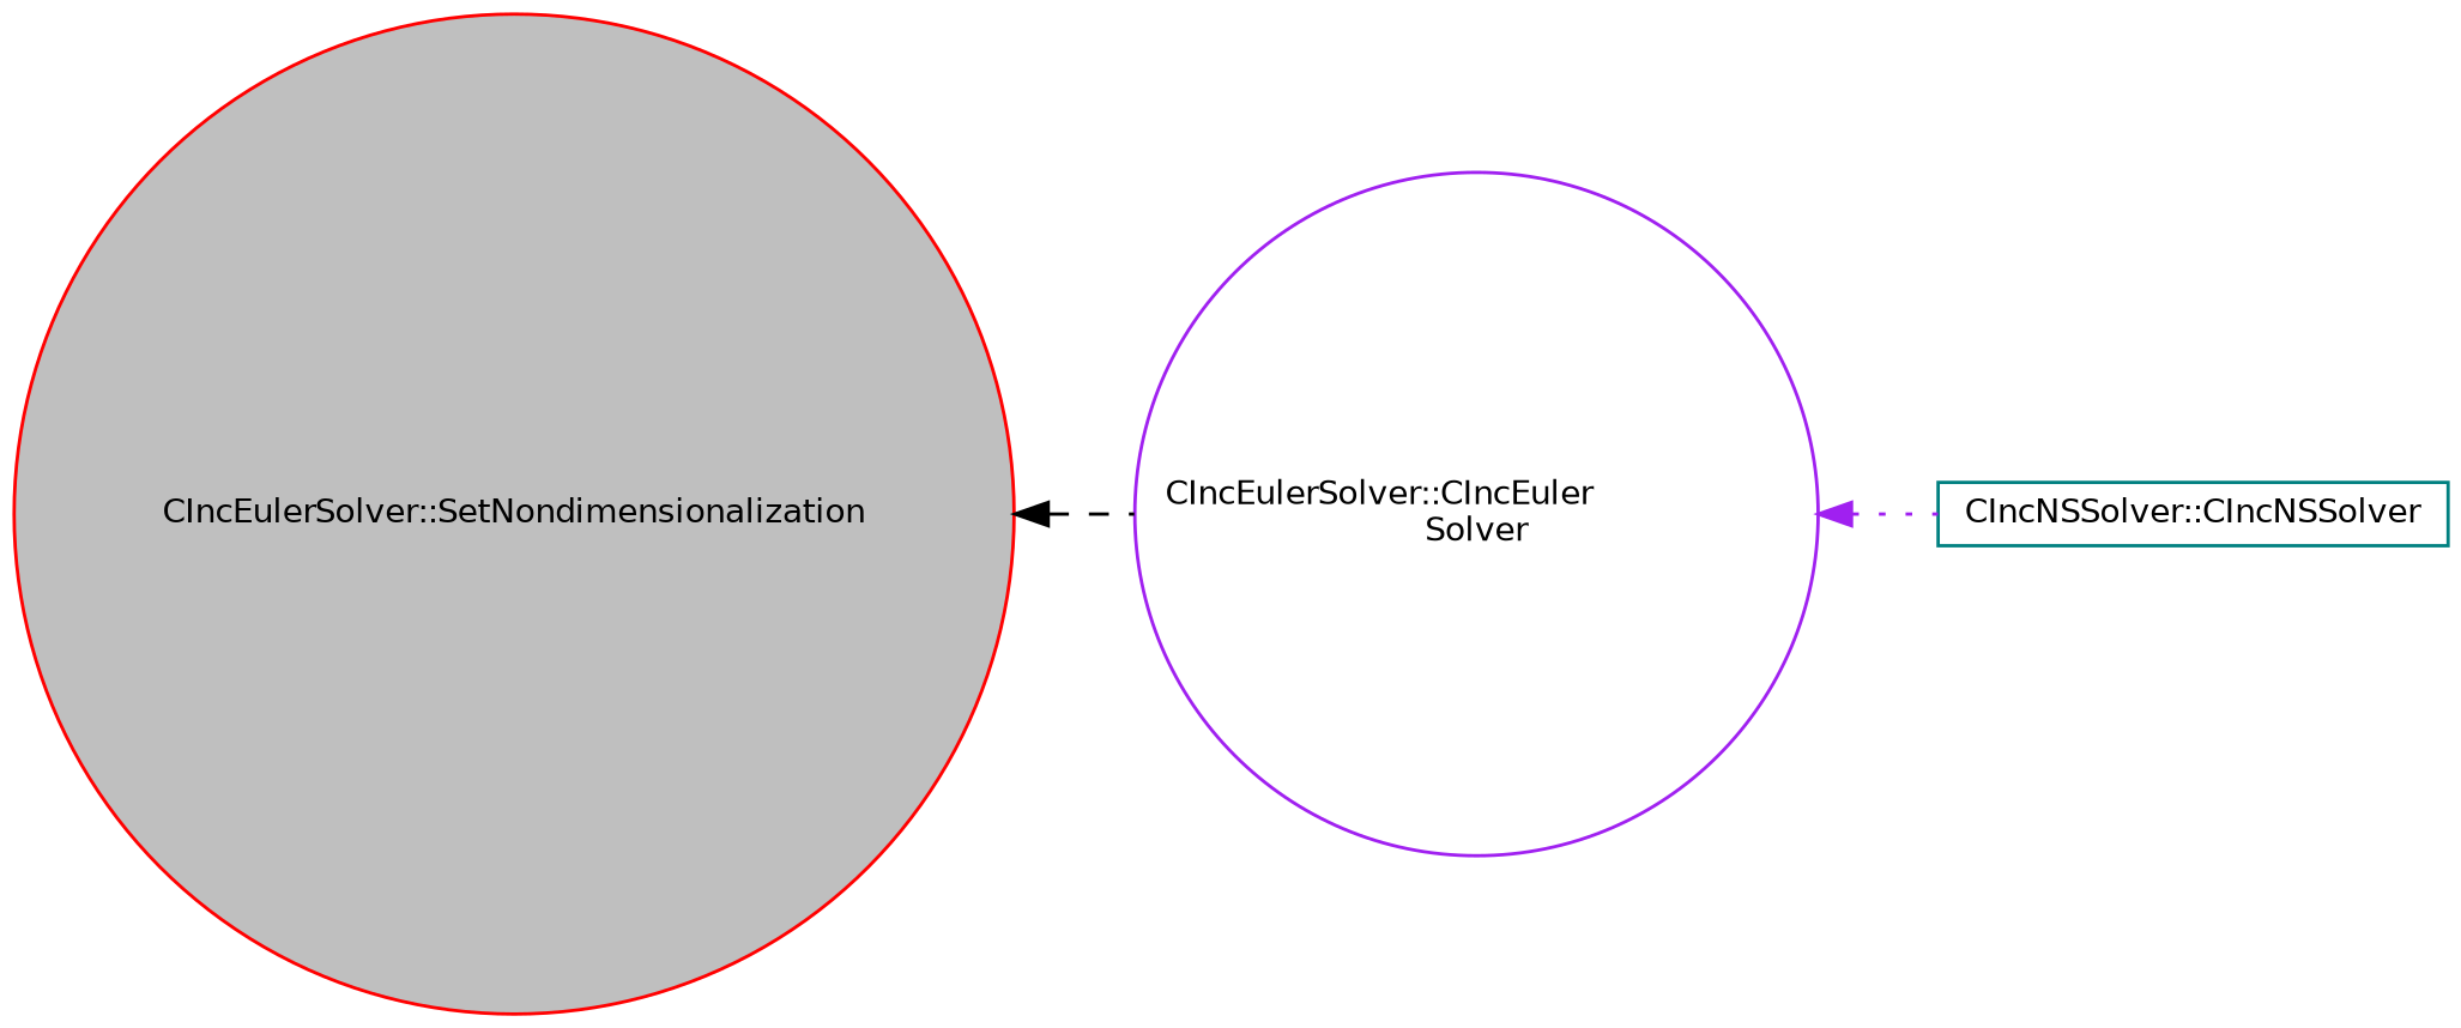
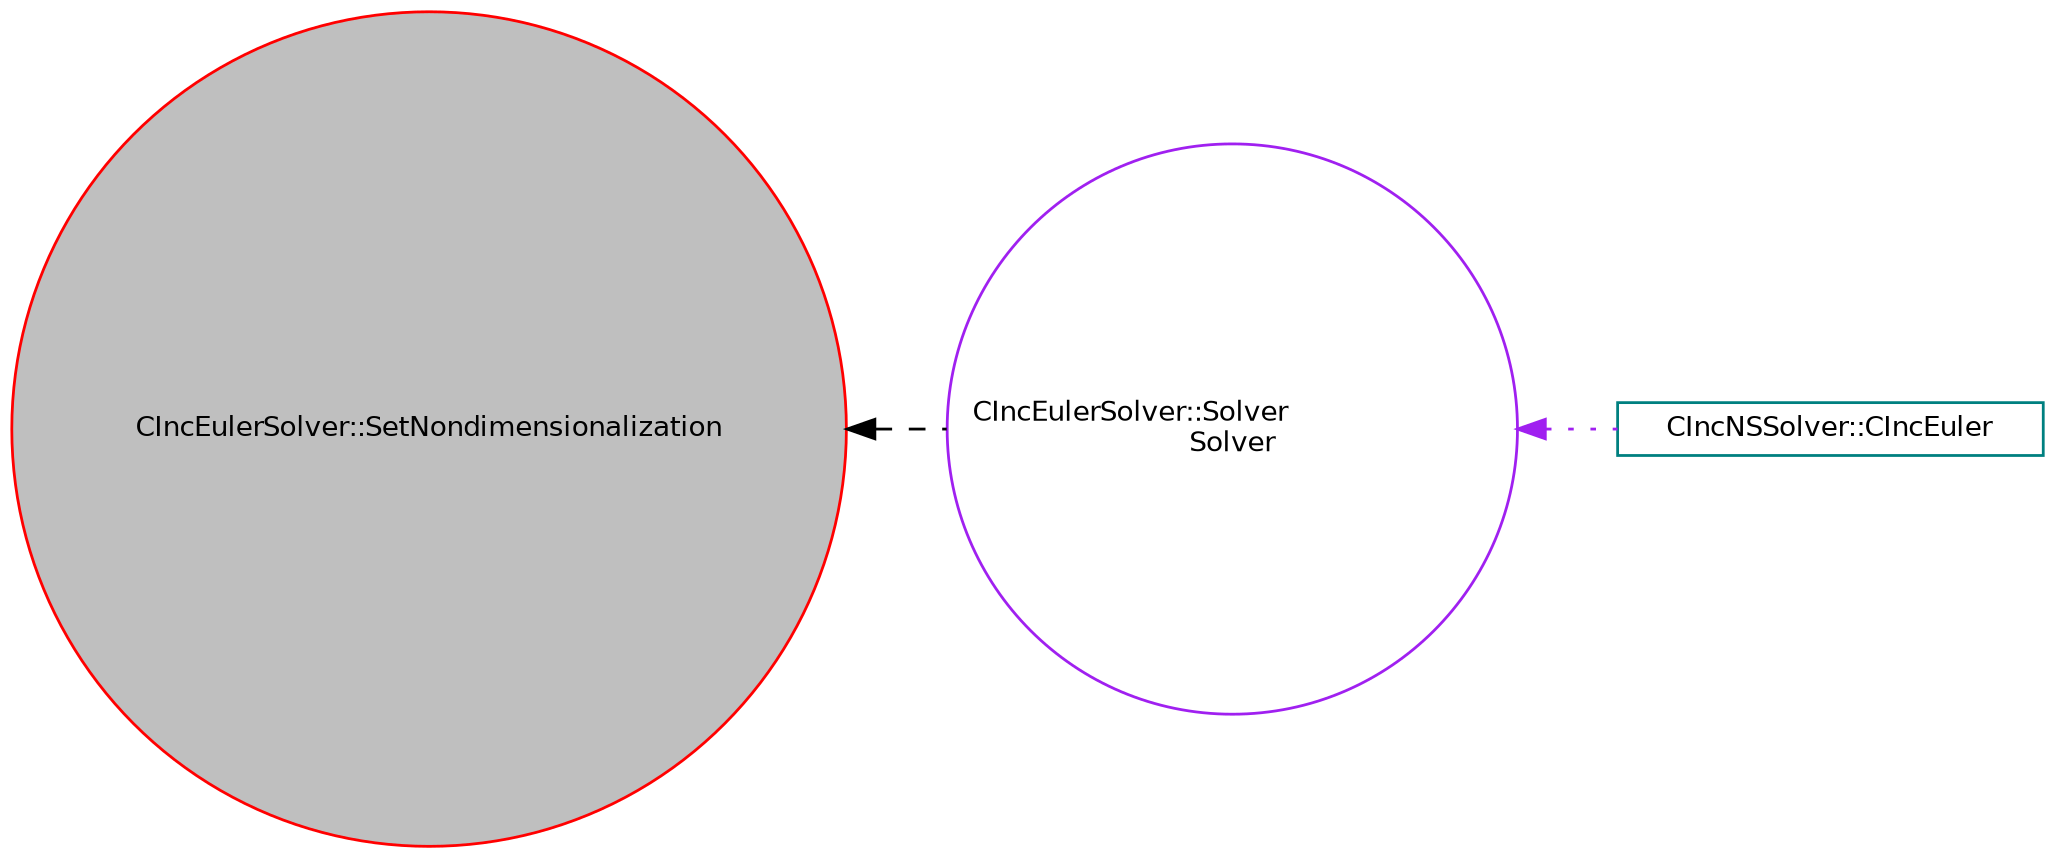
  digraph {
    rankdir=LR
    node [fillcolor=white fontname=Helvetica fontsize=10 shape=circle style=filled]
    edge [dir=back fontname=Helvetica fontsize=10 labelfontname=Helvetica labelfontsize=10]
    n1 [color=red fillcolor=grey75 fontcolor=black height=0.2 label="CIncEulerSolver::SetNondimensionalization" width=0.4]
-   n2 [color=purple height=0.2 label="CIncEulerSolver::CIncEuler\lSolver" width=0.4]
-   n3 [color=teal height=0.2 label="CIncNSSolver::CIncNSSolver" shape=box width=0.4]
+   n2 [color=purple height=0.2 label="CIncEulerSolver::Solver\lSolver" width=0.4]
+   n3 [color=teal height=0.2 label="CIncNSSolver::CIncEuler" shape=box width=0.4]
    n1 -> n2 [color=black style=dashed]
    n2 -> n3 [color=purple style=dotted]
  }
